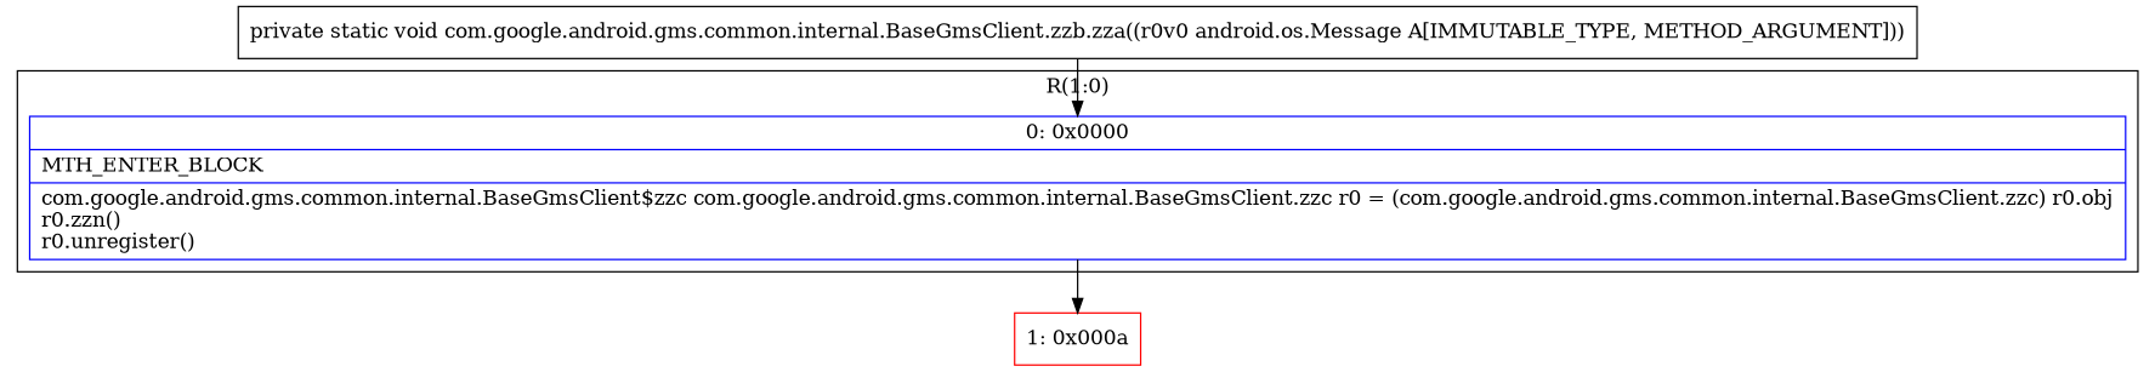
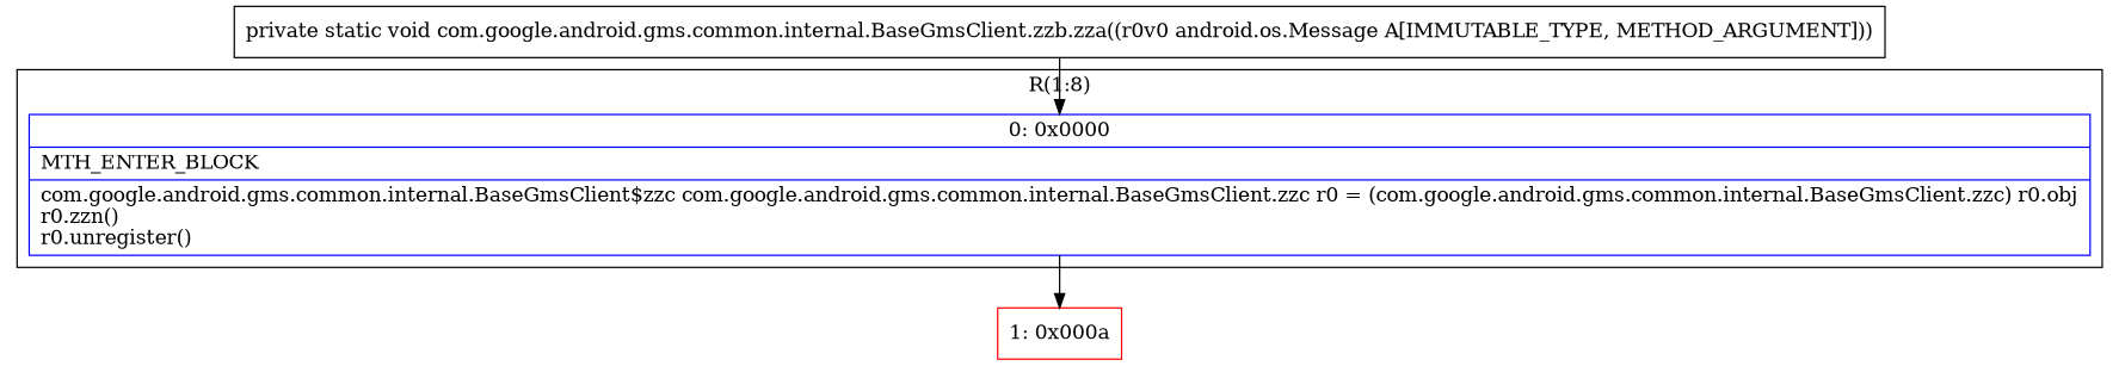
  digraph {
    node [shape=record]
    n1 [color=blue label="{0\:\ 0x0000|MTH_ENTER_BLOCK\l|com.google.android.gms.common.internal.BaseGmsClient$zzc com.google.android.gms.common.internal.BaseGmsClient.zzc r0 = (com.google.android.gms.common.internal.BaseGmsClient.zzc) r0.obj\lr0.zzn()\lr0.unregister()\l}"]
    n2 [color=red label="{1\:\ 0x000a}"]
    n3 [label="{private static void com.google.android.gms.common.internal.BaseGmsClient.zzb.zza((r0v0 android.os.Message A[IMMUTABLE_TYPE, METHOD_ARGUMENT])) }"]
    subgraph cluster_1 {
-     label="R(1:0)"
+     label="R(1:8)"
      n1
    }
    n1 -> n2
    n3 -> n1
  }
